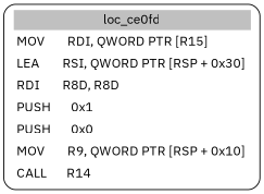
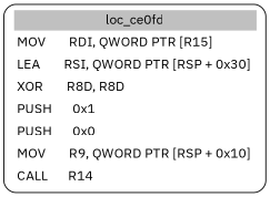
  digraph {
    rankdir=LR
    fontname="IBM Plex Sans"
-   n1 [fontname="IBM Plex Sans" label=<<table border="0" cellborder="0" cellpadding="3"><tr><td align="center" colspan="2" bgcolor="grey">loc_ce0fd</td></tr><tr><td align="left">MOV        RDI, QWORD PTR [R15]</td></tr><tr><td align="left">LEA        RSI, QWORD PTR [RSP + 0x30]</td></tr><tr><td align="left">RDI        R8D, R8D</td></tr><tr><td align="left">PUSH       0x1</td></tr><tr><td align="left">PUSH       0x0</td></tr><tr><td align="left">MOV        R9, QWORD PTR [RSP + 0x10]</td></tr><tr><td align="left">CALL       R14</td></tr></table>> shape=Mrecord]
+   n1 [fontname="IBM Plex Sans" label=<<table border="0" cellborder="0" cellpadding="3"><tr><td align="center" colspan="2" bgcolor="grey">loc_ce0fd</td></tr><tr><td align="left">MOV        RDI, QWORD PTR [R15]</td></tr><tr><td align="left">LEA        RSI, QWORD PTR [RSP + 0x30]</td></tr><tr><td align="left">XOR        R8D, R8D</td></tr><tr><td align="left">PUSH       0x1</td></tr><tr><td align="left">PUSH       0x0</td></tr><tr><td align="left">MOV        R9, QWORD PTR [RSP + 0x10]</td></tr><tr><td align="left">CALL       R14</td></tr></table>> shape=Mrecord]
  }
